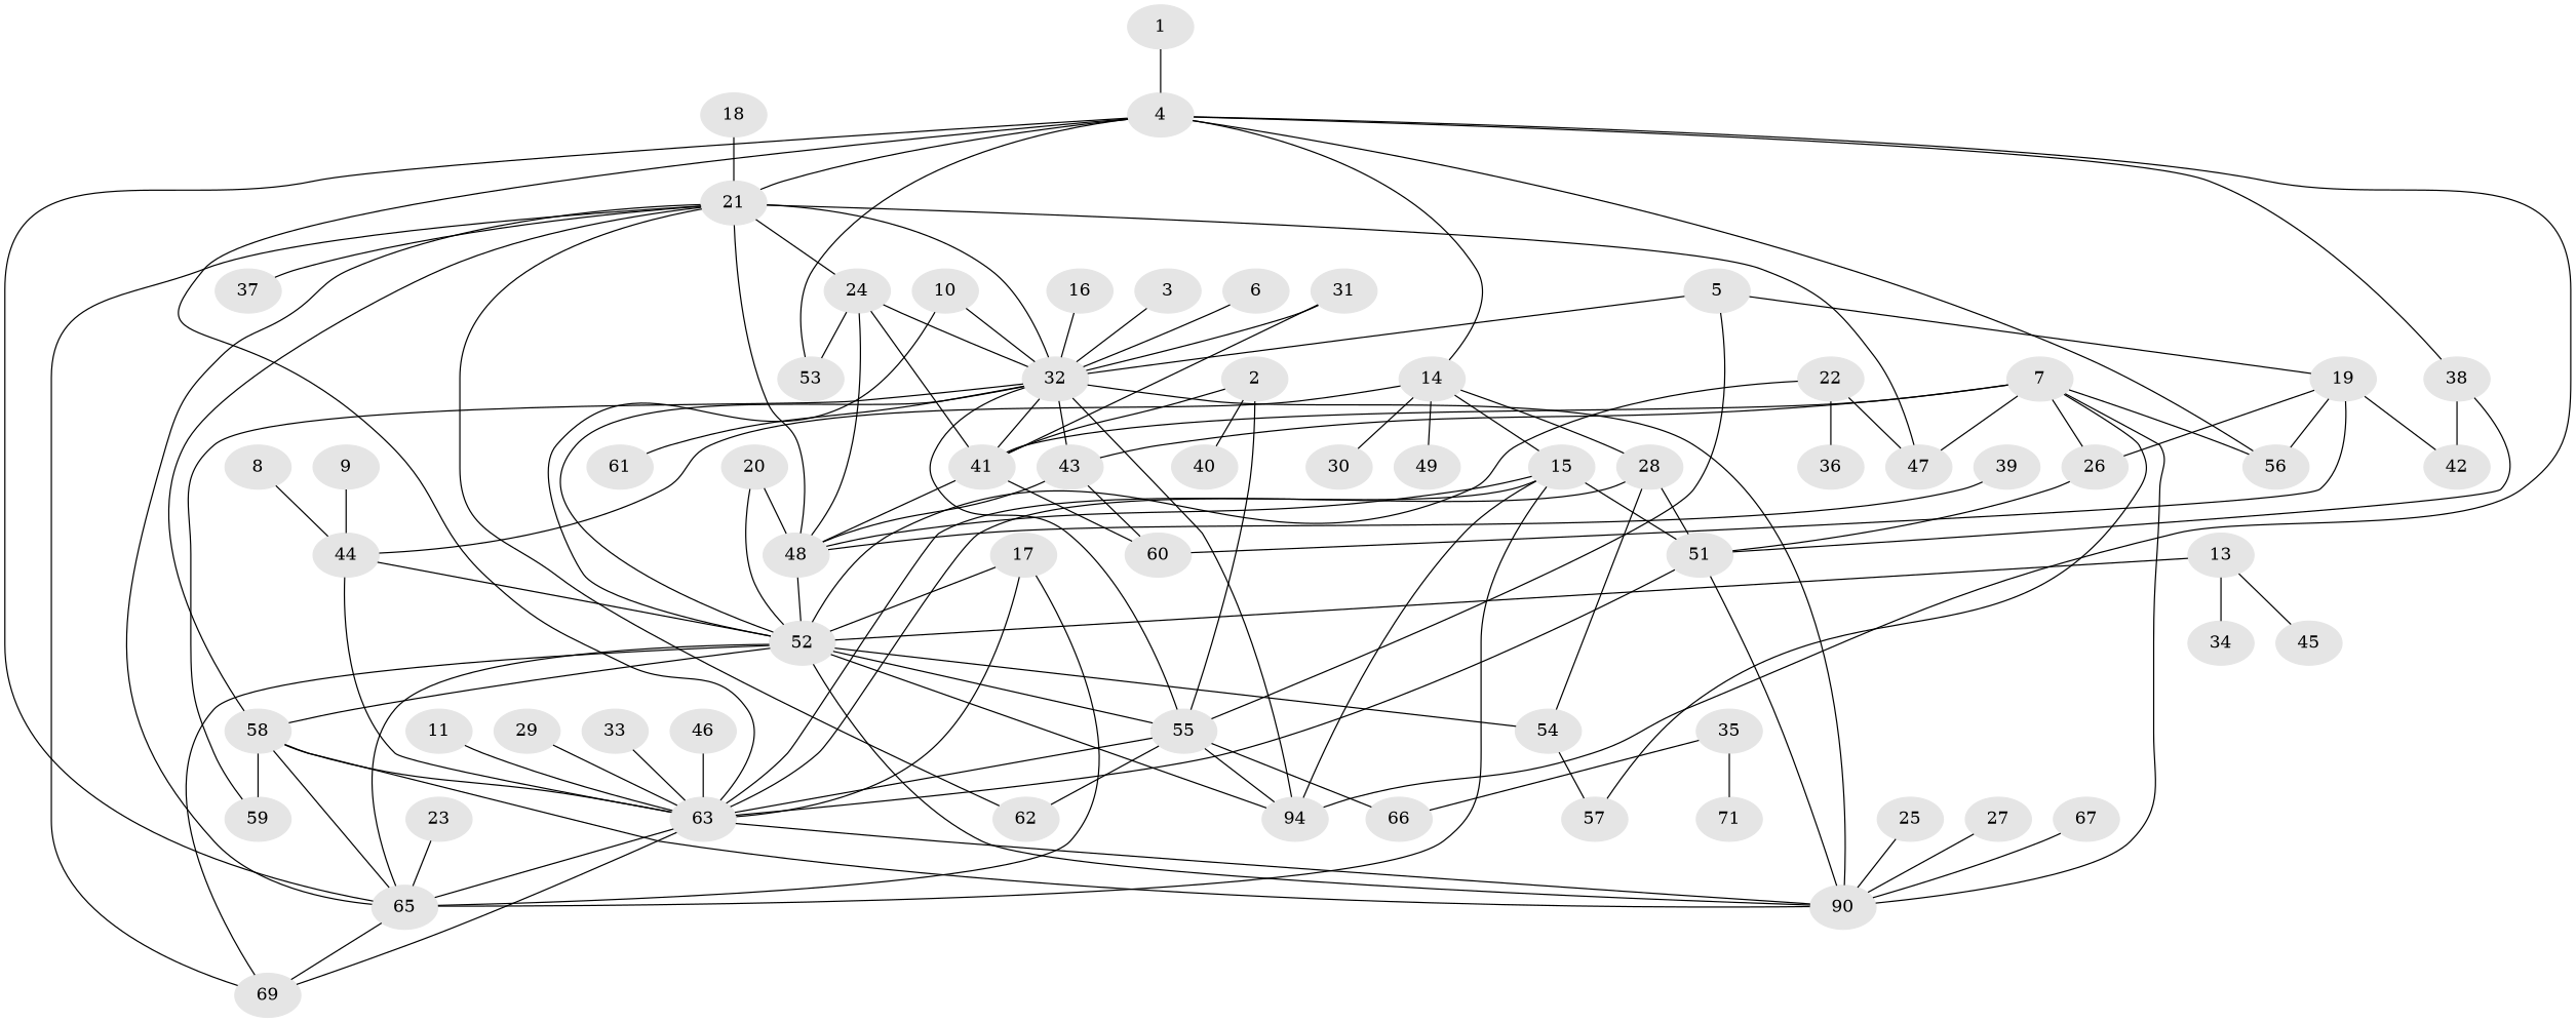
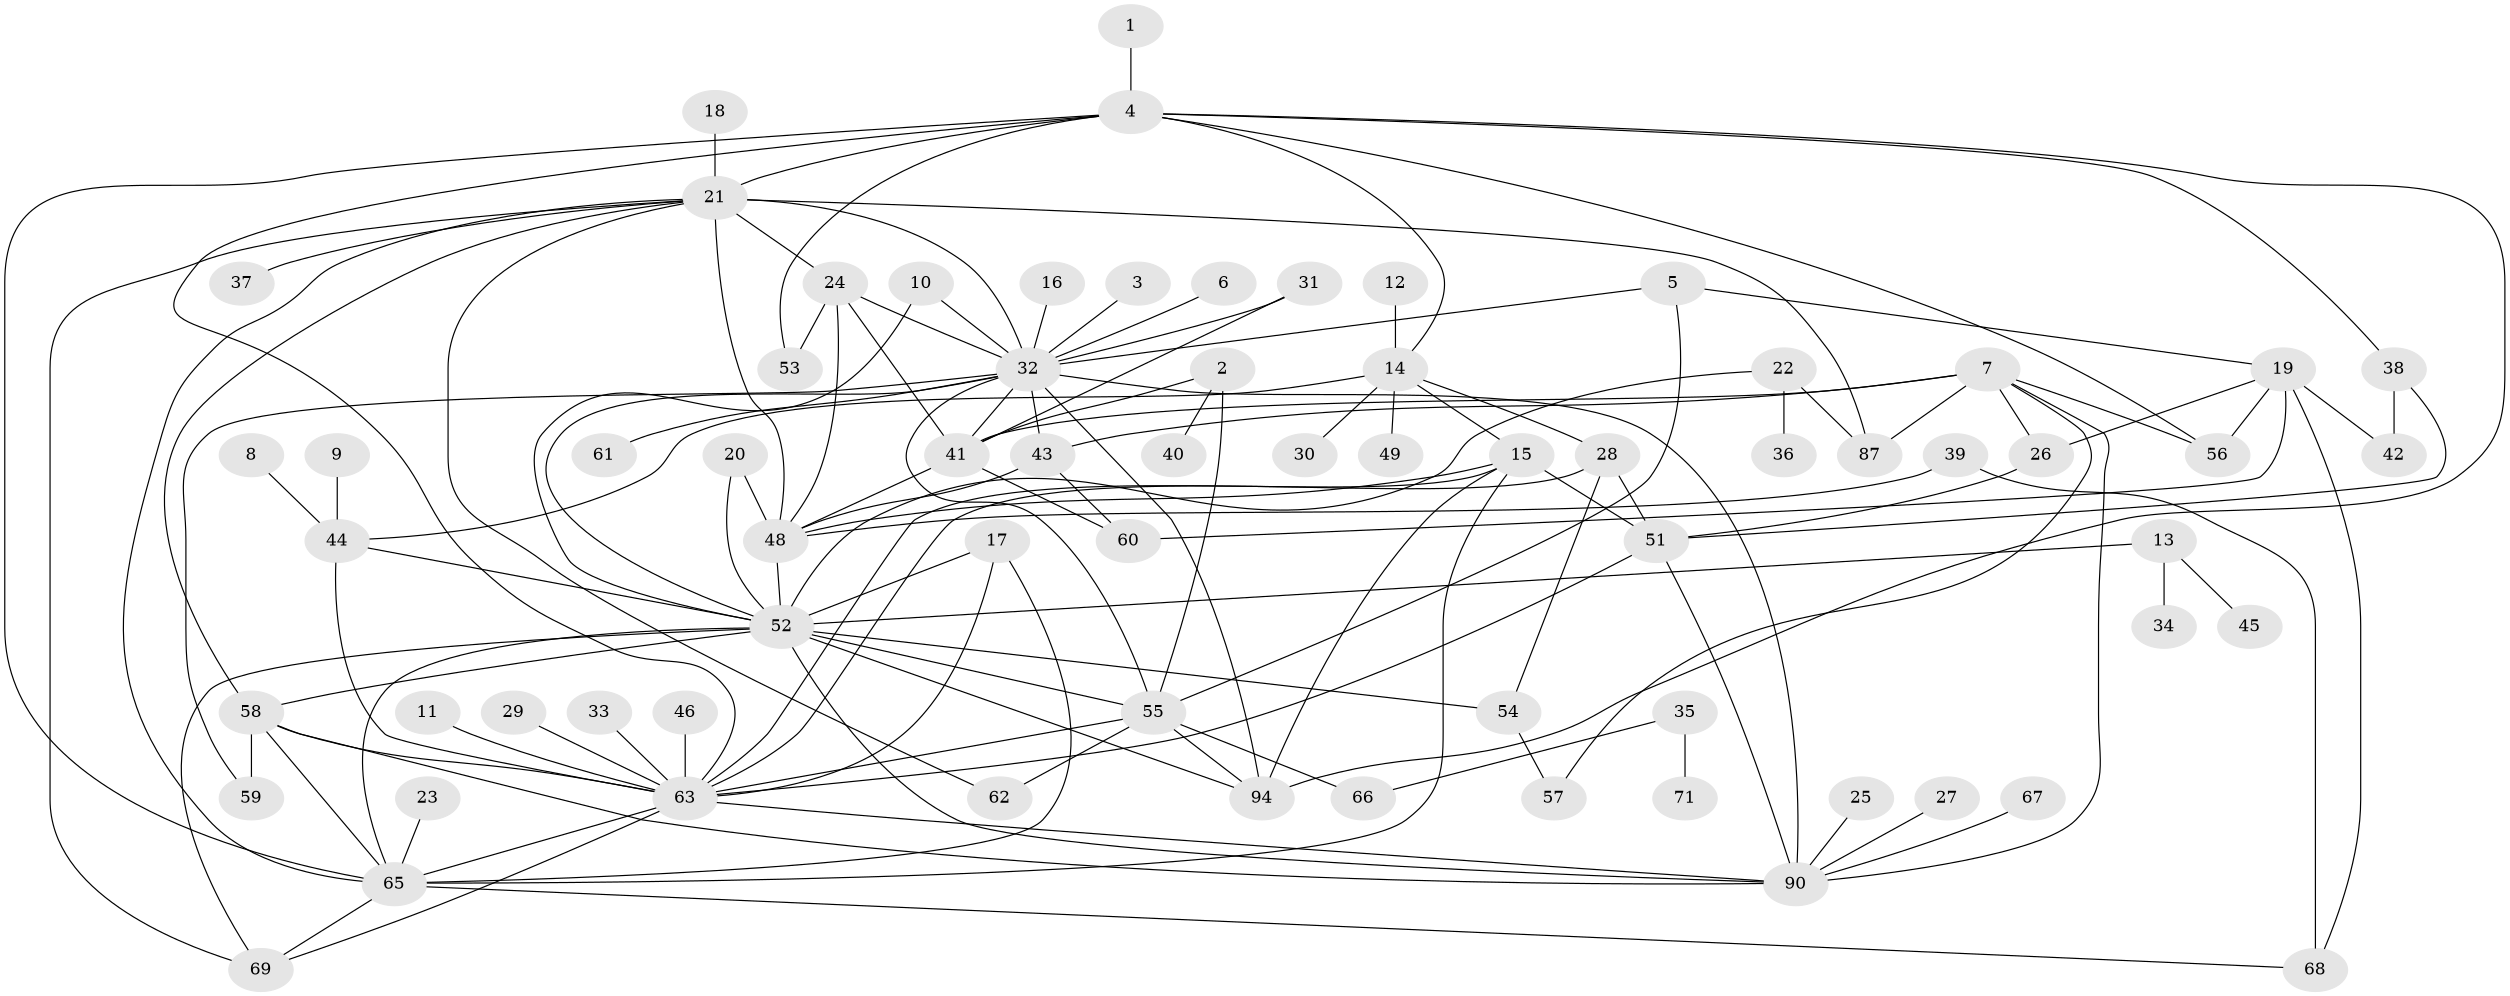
  graph {
    node [color=gray90 style=filled]
    edge [weight=1.0]
    1
    4
    14
    21
    38
    53
    56
    63
    n9 [label=94]
    65
    2
    40
    41
    55
    48
    60
    62
    66
    3
    32
    43
    n22 [label=90]
    52
    59
    61
    44
    15
    28
    30
    49
-   47
+   47 [label=87]
    24
    37
    58
    69
    51
    42
+   68
    5
    19
    26
    6
    7
    57
    8
    9
    10
    11
+   12
    13
    34
    45
    54
    16
    17
    18
    20
    22
    36
    23
    25
    27
    29
    31
    33
    35
    71
    39
    46
    67
    1 -- 4
    4 -- 14
    4 -- 21
    4 -- 38
    4 -- 53
    4 -- 56
    4 -- 63
    4 -- n9
    4 -- 65
    14 -- 44
    14 -- 15
    14 -- 28
    14 -- 30
    14 -- 49
    21 -- 65
    21 -- 48 [weight=3.0]
    21 -- 62
    21 -- 32
    21 -- 47 [weight=2.0]
    21 -- 24
    21 -- 37
    21 -- 58
    21 -- 69
    38 -- 51
    38 -- 42
    63 -- 65
    63 -- n22
    63 -- 69
    65 -- 69
+   65 -- 68
    2 -- 40
    2 -- 41
    2 -- 55 [weight=2.0]
    41 -- 48
    41 -- 60
    55 -- 63
    55 -- n9
    55 -- 62
    55 -- 66
    48 -- 52
    3 -- 32
    32 -- n9
    32 -- 41
    32 -- 55
    32 -- 43
    32 -- n22
    32 -- 52
    32 -- 59
    32 -- 61
    43 -- 48
    43 -- 60
    52 -- n9
    52 -- 65
    52 -- 55 [weight=2.0]
    52 -- n22
    52 -- 58
    52 -- 69
    52 -- 54
    44 -- 63
    44 -- 52
    15 -- 63
    15 -- n9
    15 -- 65
    15 -- 48
    15 -- 51 [weight=2.0]
    28 -- 63
    28 -- 51
    28 -- 54
    24 -- 53
    24 -- 41
    24 -- 48
    24 -- 32
    58 -- 63
    58 -- 65
    58 -- n22
    58 -- 59
    51 -- 63
    51 -- n22
    5 -- 55
    5 -- 32
    5 -- 19
    19 -- 56
    19 -- 60
    19 -- 42
+   19 -- 68
    19 -- 26
    26 -- 51 [weight=2.0]
    6 -- 32
    7 -- 56
    7 -- 41
    7 -- 43
    7 -- n22
    7 -- 47 [weight=2.0]
    7 -- 26
    7 -- 57
    8 -- 44
    9 -- 44
    10 -- 32
    10 -- 52
    11 -- 63
+   12 -- 14
    13 -- 52
    13 -- 34
    13 -- 45
    54 -- 57
    16 -- 32
    17 -- 63
    17 -- 65
    17 -- 52
    18 -- 21
    20 -- 48
    20 -- 52
    22 -- 52
    22 -- 47
    22 -- 36
    23 -- 65
    25 -- n22
    27 -- n22
    29 -- 63
    31 -- 41
    31 -- 32
    33 -- 63
    35 -- 66
    35 -- 71
    39 -- 48
+   39 -- 68
    46 -- 63
    67 -- n22
  }
